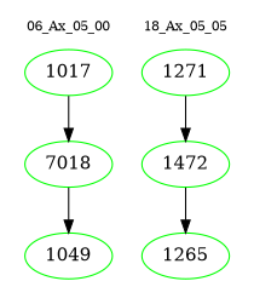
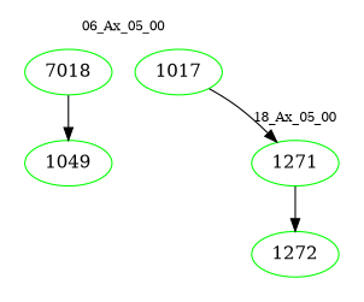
  digraph {
    node [color=green]
    edge [color=black]
    n1 [label=1017]
    n2 [label=7018]
    n3 [label=1049]
    n4 [label=1271]
-   n5 [label=1472]
-   n6 [label=1265]
+   n5 [label=1272]
    subgraph cluster_1 {
      color=white
      fontsize=10
      label="06_Ax_05_00"
      n1
      n2
      n3
    }
    subgraph cluster_2 {
      color=white
      fontsize=10
-     label="18_Ax_05_05"
+     label="18_Ax_05_00"
      n4
      n5
-     n6
    }
-   n1 -> n2
+   n1 -> n4
    n2 -> n3
    n4 -> n5
-   n5 -> n6
  }
